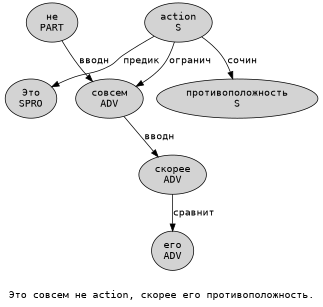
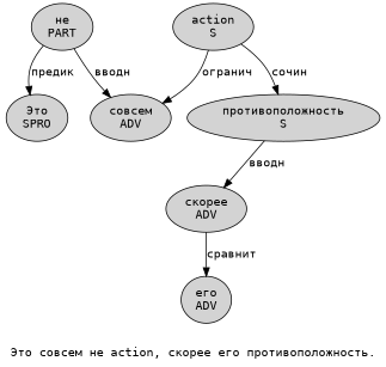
  digraph {
    fontname="DejaVu Sans Mono"
    label="Это совсем не action, скорее его противоположность."
    node [fillcolor=lightgray fontname="DejaVu Sans Mono" penwidth=1 shape=ellipse style=filled]
    edge [fontname="DejaVu Sans Mono"]
    n1 [label="Это\nSPRO"]
    n2 [label="совсем\nADV"]
    n3 [label="не\nPART"]
    n4 [label="action\nS"]
    n5 [label="противоположность\nS"]
    n6 [label="скорее\nADV"]
    n7 [label="его\nADV"]
    n3 -> n2 [label="вводн"]
-   n4 -> n1 [label="предик"]
+   n3 -> n1 [label="предик"]
    n4 -> n2 [label="огранич"]
    n4 -> n5 [label="сочин"]
-   n2 -> n6 [label="вводн"]
+   n5 -> n6 [label="вводн"]
    n6 -> n7 [label="сравнит"]
  }
